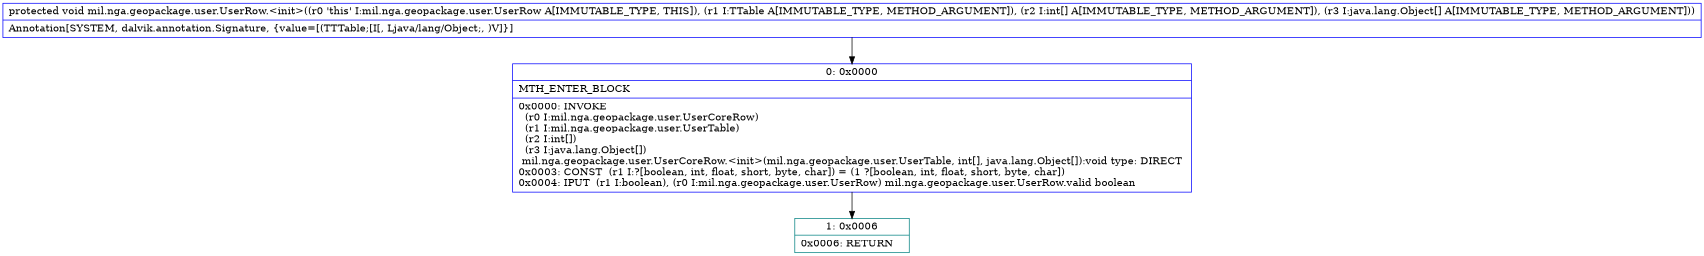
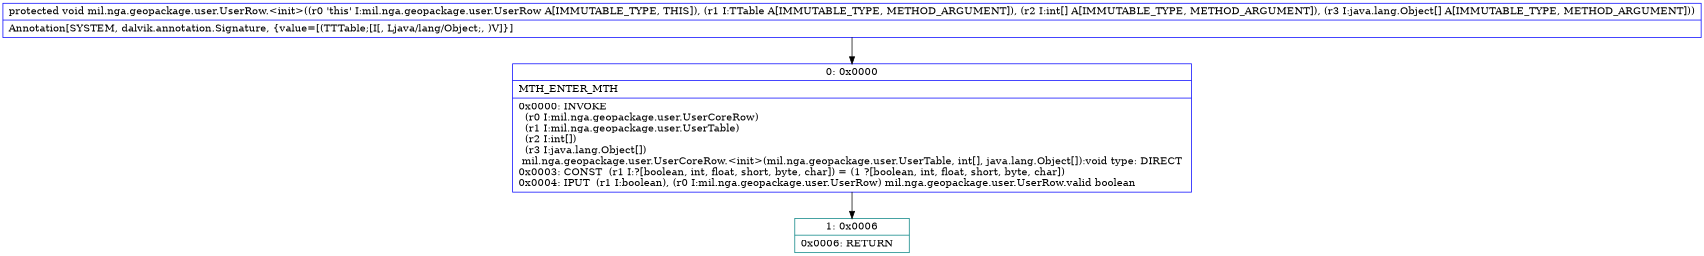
  digraph {
    node [shape=record color=blue]
-   n1 [label="{0\:\ 0x0000|MTH_ENTER_BLOCK\l|0x0000: INVOKE  \l  (r0 I:mil.nga.geopackage.user.UserCoreRow)\l  (r1 I:mil.nga.geopackage.user.UserTable)\l  (r2 I:int[])\l  (r3 I:java.lang.Object[])\l mil.nga.geopackage.user.UserCoreRow.\<init\>(mil.nga.geopackage.user.UserTable, int[], java.lang.Object[]):void type: DIRECT \l0x0003: CONST  (r1 I:?[boolean, int, float, short, byte, char]) = (1 ?[boolean, int, float, short, byte, char]) \l0x0004: IPUT  (r1 I:boolean), (r0 I:mil.nga.geopackage.user.UserRow) mil.nga.geopackage.user.UserRow.valid boolean \l}"]
+   n1 [label="{0\:\ 0x0000|MTH_ENTER_MTH\l|0x0000: INVOKE  \l  (r0 I:mil.nga.geopackage.user.UserCoreRow)\l  (r1 I:mil.nga.geopackage.user.UserTable)\l  (r2 I:int[])\l  (r3 I:java.lang.Object[])\l mil.nga.geopackage.user.UserCoreRow.\<init\>(mil.nga.geopackage.user.UserTable, int[], java.lang.Object[]):void type: DIRECT \l0x0003: CONST  (r1 I:?[boolean, int, float, short, byte, char]) = (1 ?[boolean, int, float, short, byte, char]) \l0x0004: IPUT  (r1 I:boolean), (r0 I:mil.nga.geopackage.user.UserRow) mil.nga.geopackage.user.UserRow.valid boolean \l}"]
    n2 [label="{1\:\ 0x0006|0x0006: RETURN   \l}" color=teal]
    n3 [label="{protected void mil.nga.geopackage.user.UserRow.\<init\>((r0 'this' I:mil.nga.geopackage.user.UserRow A[IMMUTABLE_TYPE, THIS]), (r1 I:TTable A[IMMUTABLE_TYPE, METHOD_ARGUMENT]), (r2 I:int[] A[IMMUTABLE_TYPE, METHOD_ARGUMENT]), (r3 I:java.lang.Object[] A[IMMUTABLE_TYPE, METHOD_ARGUMENT]))  | Annotation[SYSTEM, dalvik.annotation.Signature, \{value=[(TTTable;[I[, Ljava\/lang\/Object;, )V]\}]\l}"]
    n1 -> n2
    n3 -> n1
  }
